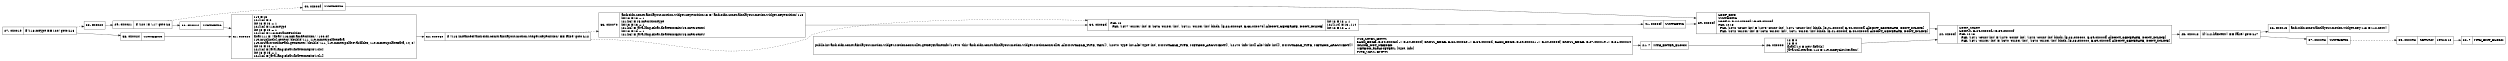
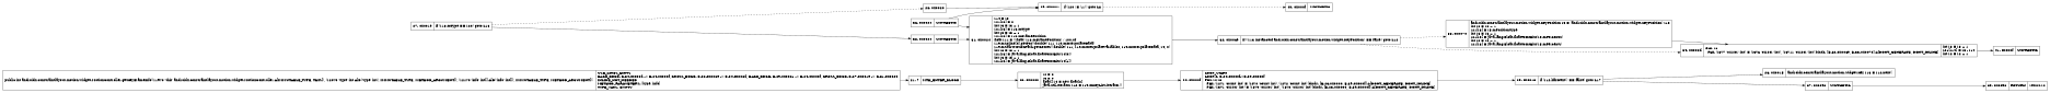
  digraph {
    rankdir=LR
    node [shape=record]
    n1 [label="{21\:\ ?|MTH_ENTER_BLOCK\l}"]
    n2 [label="{23\:\ 0x0000|r2 = 0\lr3 = 0\lfloat[] r4 = new float[2]\ljava.util.Iterator r12 = r19.mKeyList.iterator()\l}"]
    n3 [label="{24\:\ 0x000f|LOOP_START\lLOOP:0: B:24:0x000f\-\>B:39:0x000f\lPHI: r2 r3 \l  PHI: (r2v1 'count' int) = (r2v0 'count' int), (r2v2 'count' int) binds: [B:23:0x0000, B:39:0x000f] A[DONT_GENERATE, DONT_INLINE]\l  PHI: (r3v1 'cursor' int) = (r3v0 'cursor' int), (r3v2 'cursor' int) binds: [B:23:0x0000, B:39:0x000f] A[DONT_GENERATE, DONT_INLINE]\l}"]
    n4 [label="{25\:\ 0x0013|if (r12.hasNext() == false) goto L17\l}"]
    n5 [label="{26\:\ 0x0015|androidx.constraintlayout.motion.widget.Key r13 = r12.next()\l}"]
    n6 [label="{37\:\ 0x0098|SYNTHETIC\l}"]
    n7 [label="{35\:\ 0x0098|RETURN\l|return r2\l}"]
    n8 [label="{27\:\ 0x001e|if (r13.mType == r20) goto L16\l}"]
    n9 [label="{28\:\ 0x0020}"]
    n10 [label="{38\:\ 0x0024|SYNTHETIC\l}"]
    n11 [label="{29\:\ 0x0021|if (r20 != (\-1)) goto L8\l}"]
    n12 [label="{31\:\ 0x0024|r14 = r3\lr21[r3] = 0\lint r3 = r3 + 1\lr21[r3] = r13.mType\lint r3 = r3 + 1\lr21[r3] = r13.mFramePosition\lfloat r11 = ((float) r13.mFramePosition) \/ 100.0f\lr19.mSpline[0].getPos((double) r11, r19.mInterpolateData)\lr19.mStartMotionPath.getCenter((double) r11, r19.mInterpolateVariables, r19.mInterpolateData, r4, 0)\lint r3 = r3 + 1\lr21[r3] = java.lang.Float.floatToIntBits(r4[0])\lint r3 = r3 + 1\lr21[r3] = java.lang.Float.floatToIntBits(r4[1])\l}"]
    n13 [label="{36\:\ 0x0024|SYNTHETIC\l}"]
    n14 [label="{40\:\ 0x000f|SYNTHETIC\l}"]
-   n15 [label="{39\:\ 0x000f|LOOP_END\lSYNTHETIC\lLOOP:0: B:24:0x000f\-\>B:39:0x000f\lPHI: r2 r3 \l  PHI: (r2v2 'count' int) = (r2v3 'count' int), (r2v1 'count' int) binds: [B:41:0x000f, B:40:0x000f] A[DONT_GENERATE, DONT_INLINE]\l  PHI: (r3v2 'cursor' int) = (r3v8 'cursor' int), (r3v1 'cursor' int) binds: [B:41:0x000f, B:40:0x000f] A[DONT_GENERATE, DONT_INLINE]\l}"]
    n16 [label="{32\:\ 0x006e|if ((r13 instanceof androidx.constraintlayout.motion.widget.KeyPosition) == false) goto L12\l}"]
    n17 [label="{33\:\ 0x0070|androidx.constraintlayout.motion.widget.KeyPosition r5 = (androidx.constraintlayout.motion.widget.KeyPosition) r13\lint r3 = r3 + 1\lr21[r3] = r5.mPositionType\lint r3 = r3 + 1\lr21[r3] = java.lang.Float.floatToIntBits(r5.mPercentX)\lint r3 = r3 + 1\lr21[r3] = java.lang.Float.floatToIntBits(r5.mPercentY)\l}"]
    n18 [label="{34\:\ 0x008d|PHI: r3 \l  PHI: (r3v7 'cursor' int) = (r3v6 'cursor' int), (r3v11 'cursor' int) binds: [B:32:0x006e, B:33:0x0070] A[DONT_GENERATE, DONT_INLINE]\l|int r3 = r3 + 1\lr21[r14] = r3 \- r14\lint r2 = r2 + 1\l}"]
    n19 [label="{41\:\ 0x000f|SYNTHETIC\l}"]
-   n20 [label="{22\:\ ?|MTH_EXIT_BLOCK\l}"]
    n21 [label="{public int androidx.constraintlayout.motion.widget.MotionController.getKeyFrameInfo((r19v0 'this' androidx.constraintlayout.motion.widget.MotionController A[IMMUTABLE_TYPE, THIS]), (r20v0 'type' int A[D('type' int), IMMUTABLE_TYPE, METHOD_ARGUMENT]), (r21v0 'info' int[] A[D('info' int[]), IMMUTABLE_TYPE, METHOD_ARGUMENT]))  | USE_LINES_HINTS\lBACK_EDGE: B:34:0x008d \-\> B:24:0x000f, CROSS_EDGE: B:32:0x006e \-\> B:34:0x008d, BACK_EDGE: B:29:0x0021 \-\> B:24:0x000f, CROSS_EDGE: B:27:0x001e \-\> B:31:0x0024\lINLINE_NOT_NEEDED\lMETHOD_PARAMETERS: [type, info]\lTYPE_VARS: EMPTY\l}"]
    n1 -> n2
    n2 -> n3
    n3 -> n4
    n4 -> n5 [style=solid]
    n4 -> n6
-   n6 -> n7 [style=dashed]
-   n7 -> n20
+   n6 -> n7
    n8 -> n9 [style=dashed]
    n8 -> n10
    n9 -> n11
    n10 -> n12
-   n11 -> n13
+   n13 -> n11
    n11 -> n14 [style=dashed]
    n12 -> n16
    n13 -> n12
-   n14 -> n15
-   n15 -> n3
    n16 -> n17 [style=dashed]
    n16 -> n18 [style=dashed]
    n17 -> n18
    n18 -> n19
-   n19 -> n15
    n21 -> n1
  }
